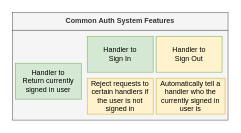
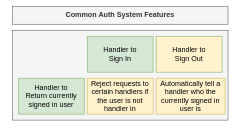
  <mxCell id="0" />
  <mxCell id="1" parent="0" />
- <mxCell id="2" value="Common Auth System Features" style="rounded=0;whiteSpace=wrap;html=1;fontSize=12;align=center;fontStyle=1;fillColor=#f5f5f5;strokeColor=#666666;fontColor=#333333;" vertex="1" parent="1"><mxGeometry x="20" y="20" width="360" height="30" as="geometry" /></mxCell>
+ <mxCell id="2" value="Common Auth System Features" style="rounded=0;whiteSpace=wrap;html=1;fontSize=12;align=center;fontStyle=1;fillColor=#f5f5f5;strokeColor=#666666;fontColor=#333333;" vertex="1" parent="1"><mxGeometry x="20" y="10" width="360" height="30" as="geometry" /></mxCell>
  <mxCell id="3" value="" style="rounded=0;whiteSpace=wrap;html=1;fontSize=12;align=center;fillColor=#f5f5f5;strokeColor=#666666;fontColor=#333333;" vertex="1" parent="1"><mxGeometry x="20" y="50" width="360" height="150" as="geometry" /></mxCell>
  <mxCell id="4" value="Handler to&lt;br&gt;Sign In" style="rounded=0;whiteSpace=wrap;html=1;fontSize=12;align=center;fillColor=#d5e8d4;strokeColor=#82b366;" vertex="1" parent="1"><mxGeometry x="145" y="60" width="110" height="60" as="geometry" /></mxCell>
  <mxCell id="5" value="Handler to&lt;br&gt;Sign Out" style="rounded=0;whiteSpace=wrap;html=1;fontSize=12;align=center;fillColor=#fff2cc;strokeColor=#82b366;" vertex="1" parent="1"><mxGeometry x="260" y="60" width="110" height="60" as="geometry" /></mxCell>
- <mxCell id="6" value="Handler to&lt;br&gt;Return currently signed in user" style="rounded=0;whiteSpace=wrap;html=1;fontSize=12;align=center;fillColor=#d5e8d4;strokeColor=#82b366;" vertex="1" parent="1"><mxGeometry x="25" y="105" width="110" height="60" as="geometry" /></mxCell>
- <mxCell id="7" value="Reject requests to certain handlers if the user is not signed in" style="rounded=0;whiteSpace=wrap;html=1;fontSize=12;align=center;fillColor=#fff2cc;strokeColor=#d6b656;" vertex="1" parent="1"><mxGeometry x="145" y="130" width="110" height="60" as="geometry" /></mxCell>
+ <mxCell id="6" value="Handler to&lt;br&gt;Return currently signed in user" style="rounded=0;whiteSpace=wrap;html=1;fontSize=12;align=center;fillColor=#d5e8d4;strokeColor=#82b366;" vertex="1" parent="1"><mxGeometry x="30" y="130" width="110" height="60" as="geometry" /></mxCell>
+ <mxCell id="7" value="Reject requests to certain handlers if the user is not handler in" style="rounded=0;whiteSpace=wrap;html=1;fontSize=12;align=center;fillColor=#fff2cc;strokeColor=#d6b656;" vertex="1" parent="1"><mxGeometry x="145" y="130" width="110" height="60" as="geometry" /></mxCell>
  <mxCell id="8" value="Automatically tell a handler who the currently signed in user is" style="rounded=0;whiteSpace=wrap;html=1;fontSize=12;align=center;fillColor=#fff2cc;strokeColor=#d6b656;" vertex="1" parent="1"><mxGeometry x="260" y="130" width="115" height="60" as="geometry" /></mxCell>
